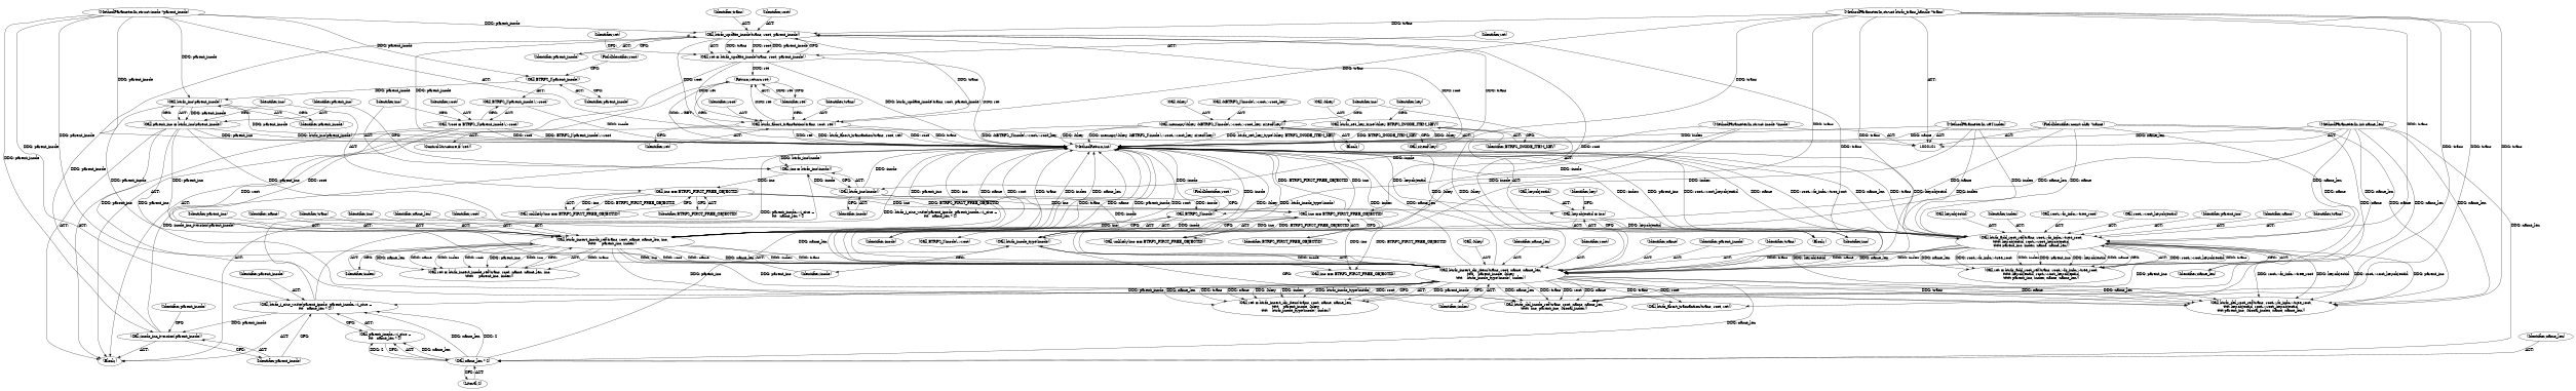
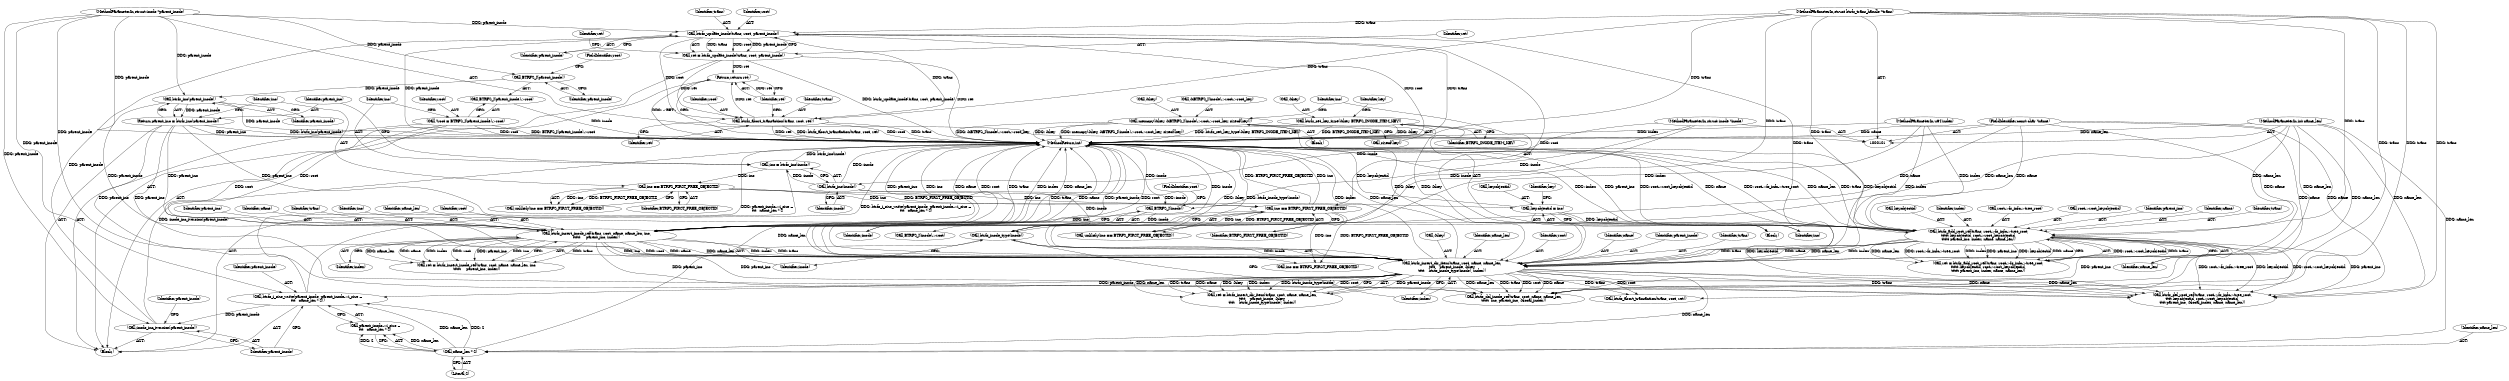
  digraph {
    n1 [label="(Call,btrfs_update_inode(trans, root, parent_inode))"]
    n2 [label="(Call,ret = btrfs_update_inode(trans, root, parent_inode))"]
    n3 [label="(Call,btrfs_abort_transaction(trans, root, ret))"]
    n4 [label="(Identifier,parent_inode)"]
    n5 [label="(MethodReturn,int)"]
    n6 [label="(Block,)"]
    n7 [label="(Return,return ret;)"]
-   n8 [label="(ControlStructure,if (ret))"]
    n9 [label="(Identifier,ret)"]
    n10 [label="(Call,btrfs_insert_dir_item(trans, root, name, name_len,\n \t\t\t\t    parent_inode, &key,\n \t\t\t\t    btrfs_inode_type(inode), index))"]
    n11 [label="(Call,btrfs_i_size_write(parent_inode, parent_inode->i_size +\n\t\t\t   name_len * 2))"]
    n12 [label="(Call,name_len * 2)"]
    n13 [label="(Call,btrfs_del_root_ref(trans, root->fs_info->tree_root,\n\t\t\t\t key.objectid, root->root_key.objectid,\n\t\t\t\t parent_ino, &local_index, name, name_len))"]
    n14 [label="(Call,ret = btrfs_insert_dir_item(trans, root, name, name_len,\n \t\t\t\t    parent_inode, &key,\n \t\t\t\t    btrfs_inode_type(inode), index))"]
    n15 [label="(Call,btrfs_abort_transaction(trans, root, ret))"]
    n16 [label="(Call,btrfs_del_inode_ref(trans, root, name, name_len,\n\t\t\t\t\t  ino, parent_ino, &local_index))"]
    n17 [label="(Identifier,index)"]
    n18 [label="(Call,inode_inc_iversion(parent_inode))"]
    n19 [label="(Call,parent_inode->i_size +\n\t\t\t   name_len * 2)"]
    n20 [label="(Literal,2)"]
    n21 [label="(Call,btrfs_inode_type(inode))"]
    n22 [label="(Call,btrfs_insert_inode_ref(trans, root, name, name_len, ino,\n\t\t\t\t\t     parent_ino, index))"]
    n23 [label="(Call,ino == BTRFS_FIRST_FREE_OBJECTID)"]
    n24 [label="(Identifier,index)"]
    n25 [label="(Call,ret = btrfs_insert_inode_ref(trans, root, name, name_len, ino,\n\t\t\t\t\t     parent_ino, index))"]
    n26 [label="(MethodParameterIn,struct btrfs_trans_handle *trans)"]
    n27 [label="(Call,btrfs_add_root_ref(trans, root->fs_info->tree_root,\n\t\t\t\t\t key.objectid, root->root_key.objectid,\n\t\t\t\t\t parent_ino, index, name, name_len))"]
    1000101
    n29 [label="(Identifier,name_len)"]
    n30 [label="(Call,ret = btrfs_add_root_ref(trans, root->fs_info->tree_root,\n\t\t\t\t\t key.objectid, root->root_key.objectid,\n\t\t\t\t\t parent_ino, index, name, name_len))"]
    n31 [label="(Call,*root = BTRFS_I(parent_inode)->root)"]
    n32 [label="(Call,BTRFS_I(parent_inode)->root)"]
    n33 [label="(FieldIdentifier,const char *name)"]
    n34 [label="(MethodParameterIn,int name_len)"]
    n35 [label="(Call,ino == BTRFS_FIRST_FREE_OBJECTID)"]
    n36 [label="(Identifier,BTRFS_FIRST_FREE_OBJECTID)"]
    n37 [label="(Call,unlikely(ino == BTRFS_FIRST_FREE_OBJECTID))"]
    n38 [label="(Call,ino == BTRFS_FIRST_FREE_OBJECTID)"]
    n39 [label="(Call,key.objectid = ino)"]
    n40 [label="(Call,unlikely(ino == BTRFS_FIRST_FREE_OBJECTID))"]
    n41 [label="(Identifier,BTRFS_FIRST_FREE_OBJECTID)"]
    n42 [label="(Block,)"]
    n43 [label="(Identifier,ino)"]
    n44 [label="(Call,ino = btrfs_ino(inode))"]
    n45 [label="(Call,btrfs_ino(inode))"]
    n46 [label="(Call,BTRFS_I(inode))"]
    n47 [label="(Identifier,inode)"]
    n48 [label="(Identifier,inode)"]
    n49 [label="(Call,BTRFS_I(inode)->root)"]
    n50 [label="(Identifier,inode)"]
    n51 [label="(MethodParameterIn,struct inode *inode)"]
-   n52 [label="(Call,parent_ino = btrfs_ino(parent_inode))"]
+   n52 [label="(Return,parent_ino = btrfs_ino(parent_inode))"]
    n53 [label="(Call,btrfs_ino(parent_inode))"]
    n54 [label="(Identifier,parent_inode)"]
    n55 [label="(Call,BTRFS_I(parent_inode))"]
    n56 [label="(Identifier,parent_inode)"]
    n57 [label="(MethodParameterIn,struct inode *parent_inode)"]
    n58 [label="(Identifier,parent_inode)"]
    n59 [label="(MethodParameterIn,u64 index)"]
    n60 [label="(Call,memcpy(&key, &BTRFS_I(inode)->root->root_key, sizeof(key)))"]
    n61 [label="(Block,)"]
    n62 [label="(Call,sizeof(key))"]
    n63 [label="(Call,btrfs_set_key_type(&key, BTRFS_INODE_ITEM_KEY))"]
    n64 [label="(Identifier,BTRFS_INODE_ITEM_KEY)"]
    n65 [label="(Identifier,ret)"]
    n66 [label="(Identifier,ret)"]
    n67 [label="(Identifier,parent_ino)"]
    n68 [label="(Call,&key)"]
    n69 [label="(Identifier,name)"]
    n70 [label="(Identifier,parent_inode)"]
    n71 [label="(Identifier,root)"]
    n72 [label="(FieldIdentifier,root)"]
    n73 [label="(Identifier,trans)"]
    n74 [label="(Identifier,parent_inode)"]
    n75 [label="(Call,key.objectid)"]
    n76 [label="(Identifier,root)"]
    n77 [label="(Identifier,trans)"]
    n78 [label="(Identifier,name_len)"]
    n79 [label="(Identifier,ino)"]
    n80 [label="(Identifier,ino)"]
    n81 [label="(Identifier,root)"]
    n82 [label="(Identifier,key)"]
    n83 [label="(Identifier,name)"]
    n84 [label="(Identifier,index)"]
    n85 [label="(Call,&key)"]
    n86 [label="(Identifier,parent_ino)"]
    n87 [label="(Identifier,ino)"]
    n88 [label="(Identifier,ret)"]
    n89 [label="(Identifier,ino)"]
    n90 [label="(Call,root->fs_info->tree_root)"]
    n91 [label="(Identifier,name_len)"]
    n92 [label="(Call,&key)"]
    n93 [label="(Identifier,root)"]
    n94 [label="(Identifier,trans)"]
    n95 [label="(Call,key.objectid)"]
    n96 [label="(Identifier,name_len)"]
    n97 [label="(Identifier,key)"]
    n98 [label="(Call,root->root_key.objectid)"]
    n99 [label="(Identifier,parent_inode)"]
    n100 [label="(Identifier,trans)"]
    n101 [label="(Identifier,parent_ino)"]
    n102 [label="(Identifier,root)"]
    n103 [label="(Call,&BTRFS_I(inode)->root->root_key)"]
    n104 [label="(Identifier,name)"]
    n105 [label="(Identifier,trans)"]
    n106 [label="(FieldIdentifier,root)"]
    n1 -> n2 [label="AST: "]
    n1 -> n2 [label="DDG: trans"]
    n1 -> n2 [label="DDG: root"]
    n1 -> n2 [label="DDG: parent_inode"]
    n1 -> n3 [label="DDG: trans"]
    n1 -> n3 [label="DDG: root"]
    n1 -> n4 [label="CFG: "]
    n1 -> n5 [label="DDG: root"]
    n1 -> n5 [label="DDG: trans"]
    n1 -> n5 [label="DDG: parent_inode"]
    n2 -> n1 [label="CFG: "]
    n2 -> n3 [label="DDG: ret"]
    n2 -> n5 [label="DDG: btrfs_update_inode(trans, root, parent_inode)"]
    n2 -> n5 [label="DDG: ret"]
    n2 -> n6 [label="AST: "]
    n2 -> n7 [label="DDG: ret"]
    n3 -> n5 [label="DDG: root"]
    n3 -> n5 [label="DDG: trans"]
    n3 -> n5 [label="DDG: ret"]
    n3 -> n5 [label="DDG: btrfs_abort_transaction(trans, root, ret)"]
    n3 -> n7 [label="DDG: ret"]
-   n3 -> n8 [label="AST: "]
    n3 -> n9 [label="CFG: "]
    n4 -> n1 [label="AST: "]
    n5 -> n7 [label="CFG: "]
    n7 -> n5 [label="DDG: <RET>"]
    n7 -> n6 [label="AST: "]
    n7 -> n65 [label="CFG: "]
    n9 -> n3 [label="AST: "]
    n10 -> n1 [label="DDG: trans"]
    n10 -> n1 [label="DDG: root"]
    n10 -> n5 [label="DDG: btrfs_inode_type(inode)"]
    n10 -> n5 [label="DDG: index"]
    n10 -> n5 [label="DDG: name"]
    n10 -> n5 [label="DDG: &key"]
    n10 -> n5 [label="DDG: name_len"]
    n10 -> n5 [label="DDG: trans"]
    n10 -> n5 [label="DDG: parent_inode"]
    n10 -> n5 [label="DDG: root"]
    n10 -> n11 [label="DDG: parent_inode"]
    n10 -> n12 [label="DDG: name_len"]
    n10 -> n13 [label="DDG: trans"]
    n10 -> n13 [label="DDG: name"]
    n10 -> n13 [label="DDG: name_len"]
    n10 -> n14 [label="AST: "]
    n10 -> n14 [label="DDG: parent_inode"]
    n10 -> n14 [label="DDG: name_len"]
    n10 -> n14 [label="DDG: trans"]
    n10 -> n14 [label="DDG: name"]
    n10 -> n14 [label="DDG: &key"]
    n10 -> n14 [label="DDG: index"]
    n10 -> n14 [label="DDG: btrfs_inode_type(inode)"]
    n10 -> n14 [label="DDG: root"]
    n10 -> n15 [label="DDG: trans"]
    n10 -> n15 [label="DDG: root"]
    n10 -> n16 [label="DDG: trans"]
    n10 -> n16 [label="DDG: root"]
    n10 -> n16 [label="DDG: name"]
    n10 -> n16 [label="DDG: name_len"]
    n10 -> n17 [label="CFG: "]
    n11 -> n5 [label="DDG: btrfs_i_size_write(parent_inode, parent_inode->i_size +\n\t\t\t   name_len * 2)"]
    n11 -> n5 [label="DDG: parent_inode->i_size +\n\t\t\t   name_len * 2"]
    n11 -> n6 [label="AST: "]
    n11 -> n18 [label="DDG: parent_inode"]
    n11 -> n19 [label="CFG: "]
    n12 -> n5 [label="DDG: name_len"]
    n12 -> n11 [label="DDG: name_len"]
    n12 -> n11 [label="DDG: 2"]
    n12 -> n19 [label="AST: "]
    n12 -> n19 [label="DDG: name_len"]
    n12 -> n19 [label="DDG: 2"]
    n12 -> n20 [label="CFG: "]
    n14 -> n10 [label="CFG: "]
    n17 -> n10 [label="AST: "]
    n17 -> n21 [label="CFG: "]
    n18 -> n1 [label="DDG: parent_inode"]
    n18 -> n5 [label="DDG: inode_inc_iversion(parent_inode)"]
    n18 -> n6 [label="AST: "]
    n18 -> n58 [label="CFG: "]
    n19 -> n11 [label="AST: "]
    n19 -> n12 [label="CFG: "]
    n20 -> n12 [label="AST: "]
    n21 -> n5 [label="DDG: inode"]
    n21 -> n10 [label="AST: "]
    n21 -> n10 [label="DDG: inode"]
    n21 -> n48 [label="CFG: "]
    n22 -> n5 [label="DDG: root"]
    n22 -> n5 [label="DDG: trans"]
    n22 -> n5 [label="DDG: index"]
    n22 -> n5 [label="DDG: name_len"]
    n22 -> n5 [label="DDG: parent_ino"]
    n22 -> n5 [label="DDG: ino"]
    n22 -> n5 [label="DDG: name"]
    n22 -> n10 [label="DDG: trans"]
    n22 -> n10 [label="DDG: root"]
    n22 -> n10 [label="DDG: name"]
    n22 -> n10 [label="DDG: name_len"]
    n22 -> n10 [label="DDG: index"]
    n22 -> n13 [label="DDG: parent_ino"]
    n22 -> n16 [label="DDG: parent_ino"]
    n22 -> n23 [label="DDG: ino"]
    n22 -> n24 [label="CFG: "]
    n22 -> n25 [label="AST: "]
    n22 -> n25 [label="DDG: trans"]
    n22 -> n25 [label="DDG: name_len"]
    n22 -> n25 [label="DDG: name"]
    n22 -> n25 [label="DDG: index"]
    n22 -> n25 [label="DDG: root"]
    n22 -> n25 [label="DDG: parent_ino"]
    n22 -> n25 [label="DDG: ino"]
    n24 -> n22 [label="AST: "]
    n25 -> n22 [label="CFG: "]
    n26 -> n1 [label="DDG: trans"]
    n26 -> n3 [label="DDG: trans"]
    n26 -> n5 [label="DDG: trans"]
    n26 -> n10 [label="DDG: trans"]
    n26 -> n13 [label="DDG: trans"]
    n26 -> n15 [label="DDG: trans"]
    n26 -> n16 [label="DDG: trans"]
    n26 -> n22 [label="DDG: trans"]
    n26 -> n27 [label="DDG: trans"]
    n26 -> 1000101 [label="AST: "]
    n27 -> n5 [label="DDG: key.objectid"]
    n27 -> n5 [label="DDG: index"]
    n27 -> n5 [label="DDG: parent_ino"]
    n27 -> n5 [label="DDG: root->root_key.objectid"]
    n27 -> n5 [label="DDG: name"]
    n27 -> n5 [label="DDG: root->fs_info->tree_root"]
    n27 -> n5 [label="DDG: name_len"]
    n27 -> n5 [label="DDG: trans"]
    n27 -> n10 [label="DDG: trans"]
    n27 -> n10 [label="DDG: name"]
    n27 -> n10 [label="DDG: name_len"]
    n27 -> n10 [label="DDG: index"]
    n27 -> n13 [label="DDG: root->fs_info->tree_root"]
    n27 -> n13 [label="DDG: key.objectid"]
    n27 -> n13 [label="DDG: root->root_key.objectid"]
    n27 -> n13 [label="DDG: parent_ino"]
    n27 -> n16 [label="DDG: parent_ino"]
    n27 -> n29 [label="CFG: "]
    n27 -> n30 [label="AST: "]
    n27 -> n30 [label="DDG: root->root_key.objectid"]
    n27 -> n30 [label="DDG: trans"]
    n27 -> n30 [label="DDG: name_len"]
    n27 -> n30 [label="DDG: root->fs_info->tree_root"]
    n27 -> n30 [label="DDG: index"]
    n27 -> n30 [label="DDG: parent_ino"]
    n27 -> n30 [label="DDG: key.objectid"]
    n27 -> n30 [label="DDG: name"]
    n29 -> n27 [label="AST: "]
    n30 -> n27 [label="CFG: "]
    n31 -> n5 [label="DDG: root"]
    n31 -> n5 [label="DDG: BTRFS_I(parent_inode)->root"]
    n31 -> n6 [label="AST: "]
    n31 -> n10 [label="DDG: root"]
    n31 -> n22 [label="DDG: root"]
    n31 -> n32 [label="CFG: "]
    n32 -> n5 [label="DDG: inode"]
    n32 -> n31 [label="AST: "]
    n33 -> n5 [label="DDG: name"]
    n33 -> n10 [label="DDG: name"]
    n33 -> n13 [label="DDG: name"]
    n33 -> n16 [label="DDG: name"]
    n33 -> n22 [label="DDG: name"]
    n33 -> n27 [label="DDG: name"]
    n33 -> 1000101 [label="AST: "]
    n34 -> n5 [label="DDG: name_len"]
    n34 -> n10 [label="DDG: name_len"]
    n34 -> n12 [label="DDG: name_len"]
    n34 -> n13 [label="DDG: name_len"]
    n34 -> n16 [label="DDG: name_len"]
    n34 -> n22 [label="DDG: name_len"]
    n34 -> n27 [label="DDG: name_len"]
    n34 -> 1000101 [label="AST: "]
    n35 -> n5 [label="DDG: ino"]
    n35 -> n5 [label="DDG: BTRFS_FIRST_FREE_OBJECTID"]
    n35 -> n22 [label="DDG: ino"]
    n35 -> n23 [label="DDG: ino"]
    n35 -> n23 [label="DDG: BTRFS_FIRST_FREE_OBJECTID"]
    n35 -> n36 [label="CFG: "]
    n35 -> n37 [label="AST: "]
    n35 -> n37 [label="DDG: ino"]
    n35 -> n37 [label="DDG: BTRFS_FIRST_FREE_OBJECTID"]
    n36 -> n35 [label="AST: "]
    n37 -> n35 [label="CFG: "]
    n38 -> n35 [label="DDG: ino"]
    n38 -> n35 [label="DDG: BTRFS_FIRST_FREE_OBJECTID"]
    n38 -> n39 [label="DDG: ino"]
    n38 -> n40 [label="AST: "]
    n38 -> n40 [label="DDG: ino"]
    n38 -> n40 [label="DDG: BTRFS_FIRST_FREE_OBJECTID"]
    n38 -> n41 [label="CFG: "]
    n39 -> n5 [label="DDG: key.objectid"]
    n39 -> n13 [label="DDG: key.objectid"]
    n39 -> n27 [label="DDG: key.objectid"]
    n39 -> n42 [label="AST: "]
    n39 -> n43 [label="CFG: "]
    n40 -> n38 [label="CFG: "]
    n41 -> n38 [label="AST: "]
    n43 -> n39 [label="AST: "]
-   n5 -> n44 [label="DDG: btrfs_ino(inode)"]
+   n44 -> n5 [label="DDG: btrfs_ino(inode)"]
    n44 -> n6 [label="AST: "]
    n44 -> n38 [label="DDG: ino"]
    n44 -> n45 [label="CFG: "]
    n45 -> n5 [label="DDG: inode"]
    n45 -> n21 [label="DDG: inode"]
    n45 -> n44 [label="AST: "]
    n45 -> n44 [label="DDG: inode"]
    n45 -> n46 [label="DDG: inode"]
    n45 -> n47 [label="CFG: "]
    n46 -> n5 [label="DDG: inode"]
    n46 -> n21 [label="DDG: inode"]
    n46 -> n49 [label="AST: "]
    n46 -> n50 [label="CFG: "]
    n47 -> n45 [label="AST: "]
    n48 -> n21 [label="AST: "]
    n50 -> n46 [label="AST: "]
    n51 -> n21 [label="DDG: inode"]
    n51 -> 1000101 [label="AST: "]
    n51 -> n45 [label="DDG: inode"]
    n51 -> n46 [label="DDG: inode"]
    n52 -> n5 [label="DDG: btrfs_ino(parent_inode)"]
    n52 -> n5 [label="DDG: parent_ino"]
    n52 -> n6 [label="AST: "]
    n52 -> n13 [label="DDG: parent_ino"]
    n52 -> n16 [label="DDG: parent_ino"]
    n52 -> n22 [label="DDG: parent_ino"]
    n52 -> n27 [label="DDG: parent_ino"]
    n52 -> n53 [label="CFG: "]
    n53 -> n5 [label="DDG: parent_inode"]
    n53 -> n10 [label="DDG: parent_inode"]
    n53 -> n52 [label="AST: "]
    n53 -> n52 [label="DDG: parent_inode"]
    n53 -> n54 [label="CFG: "]
    n54 -> n53 [label="AST: "]
    n55 -> n32 [label="AST: "]
    n55 -> n53 [label="DDG: parent_inode"]
    n55 -> n56 [label="CFG: "]
    n56 -> n55 [label="AST: "]
    n57 -> n1 [label="DDG: parent_inode"]
    n57 -> n5 [label="DDG: parent_inode"]
    n57 -> n10 [label="DDG: parent_inode"]
    n57 -> n11 [label="DDG: parent_inode"]
    n57 -> n18 [label="DDG: parent_inode"]
    n57 -> 1000101 [label="AST: "]
    n57 -> n53 [label="DDG: parent_inode"]
    n57 -> n55 [label="DDG: parent_inode"]
    n58 -> n11 [label="CFG: "]
    n58 -> n18 [label="AST: "]
    n59 -> n5 [label="DDG: index"]
    n59 -> n10 [label="DDG: index"]
    n59 -> n22 [label="DDG: index"]
    n59 -> n27 [label="DDG: index"]
-   n59 -> 1000101 [label="AST: "]
    n60 -> n5 [label="DDG: &BTRFS_I(inode)->root->root_key"]
    n60 -> n5 [label="DDG: &key"]
    n60 -> n5 [label="DDG: memcpy(&key, &BTRFS_I(inode)->root->root_key, sizeof(key))"]
    n60 -> n10 [label="DDG: &key"]
    n60 -> n61 [label="AST: "]
    n60 -> n62 [label="CFG: "]
    n62 -> n60 [label="AST: "]
    n63 -> n5 [label="DDG: btrfs_set_key_type(&key, BTRFS_INODE_ITEM_KEY)"]
    n63 -> n5 [label="DDG: BTRFS_INODE_ITEM_KEY"]
    n63 -> n5 [label="DDG: &key"]
    n63 -> n10 [label="DDG: &key"]
    n63 -> n42 [label="AST: "]
    n63 -> n64 [label="CFG: "]
    n64 -> n63 [label="AST: "]
    n65 -> n3 [label="CFG: "]
    n65 -> n7 [label="AST: "]
    n65 -> n7 [label="DDG: ret"]
    n66 -> n2 [label="AST: "]
    n67 -> n22 [label="AST: "]
    n68 -> n10 [label="AST: "]
    n69 -> n22 [label="AST: "]
    n70 -> n18 [label="CFG: "]
    n71 -> n1 [label="AST: "]
    n72 -> n55 [label="CFG: "]
    n73 -> n22 [label="AST: "]
    n74 -> n11 [label="AST: "]
    n75 -> n27 [label="AST: "]
    n76 -> n31 [label="AST: "]
    n77 -> n3 [label="AST: "]
    n78 -> n10 [label="AST: "]
    n79 -> n38 [label="AST: "]
    n79 -> n52 [label="CFG: "]
    n80 -> n22 [label="AST: "]
    n81 -> n10 [label="AST: "]
    n82 -> n63 [label="CFG: "]
    n83 -> n10 [label="AST: "]
    n84 -> n27 [label="AST: "]
    n85 -> n63 [label="AST: "]
    n86 -> n44 [label="CFG: "]
    n86 -> n52 [label="AST: "]
    n87 -> n31 [label="CFG: "]
    n87 -> n44 [label="AST: "]
    n88 -> n2 [label="CFG: "]
    n89 -> n35 [label="AST: "]
    n89 -> n60 [label="CFG: "]
    n90 -> n27 [label="AST: "]
    n91 -> n22 [label="AST: "]
    n92 -> n60 [label="AST: "]
    n93 -> n22 [label="AST: "]
    n94 -> n1 [label="AST: "]
    n95 -> n39 [label="AST: "]
    n96 -> n12 [label="AST: "]
    n97 -> n39 [label="CFG: "]
    n98 -> n27 [label="AST: "]
    n99 -> n10 [label="AST: "]
    n100 -> n10 [label="AST: "]
    n101 -> n27 [label="AST: "]
    n102 -> n3 [label="AST: "]
    n103 -> n60 [label="AST: "]
    n104 -> n27 [label="AST: "]
    n105 -> n27 [label="AST: "]
    n106 -> n46 [label="CFG: "]
  }
